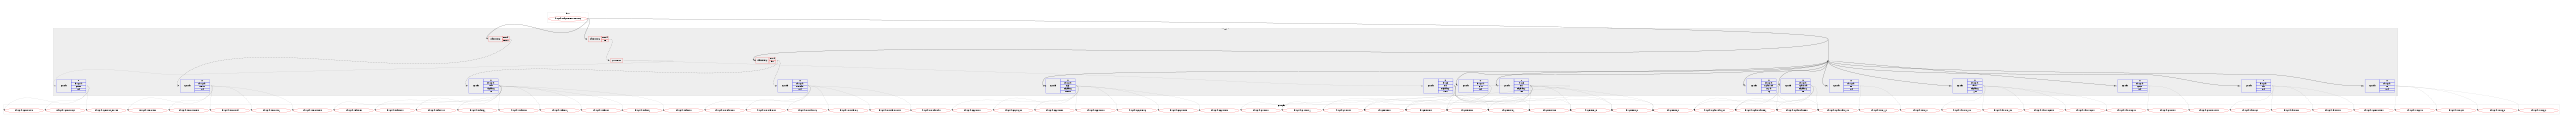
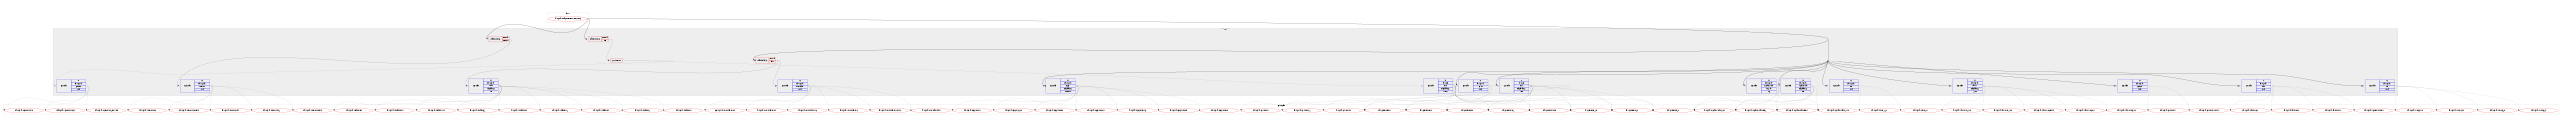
  digraph {
    compound=true
    concentrate=true
    fontname=Helvetica
    fontsize=10
    newrank=true
    rankdir=TB
    ranksep=1.5
    node [color=red fontname=Helvetica fontsize=10]
    edge [arrowhead=vee headport=w style=dotted tailport=e weight=100]
    n1 [label="dev-haskell/streaming-commons-0.1.16" width=4]
    n2 [color=blue label=<<TABLE BORDER="0" CELLBORDER="1" CELLSPACING="0" CELLPADDING="4" WIDTH="220"><TR><TD ROWSPAN="6" CELLPADDING="30">pack_dep</TD></TR><TR><TD WIDTH="110">no</TD></TR><TR><TD>dev-haskell</TD></TR><TR><TD>haddock</TD></TR><TR><TD>none</TD></TR><TR><TD></TD></TR></TABLE>> shape=none]
    n3 [color=blue label=<<TABLE BORDER="0" CELLBORDER="1" CELLSPACING="0" CELLPADDING="4" WIDTH="220"><TR><TD ROWSPAN="6" CELLPADDING="30">pack_dep</TD></TR><TR><TD WIDTH="110">no</TD></TR><TR><TD>dev-lang</TD></TR><TR><TD>ghc</TD></TR><TR><TD>greaterequal</TD></TR><TR><TD>7.10.2</TD></TR></TABLE>> shape=none]
    n4 [label=<<TABLE BORDER="0" CELLBORDER="1" CELLSPACING="0" CELLPADDING="4"><TR><TD CELLPADDING="10">any_of_group</TD></TR></TABLE>> shape=none]
    n5 [label=<<TABLE BORDER="0" CELLBORDER="1" CELLSPACING="0" CELLPADDING="4"><TR><TD ROWSPAN="3" CELLPADDING="10">use_conditional</TD></TR><TR><TD>positive</TD></TR><TR><TD>doc</TD></TR></TABLE>> shape=none]
    n6 [color=blue label=<<TABLE BORDER="0" CELLBORDER="1" CELLSPACING="0" CELLPADDING="4" WIDTH="220"><TR><TD ROWSPAN="6" CELLPADDING="30">pack_dep</TD></TR><TR><TD WIDTH="110">no</TD></TR><TR><TD>dev-haskell</TD></TR><TR><TD>hscolour</TD></TR><TR><TD>none</TD></TR><TR><TD></TD></TR></TABLE>> shape=none]
    n7 [label=<<TABLE BORDER="0" CELLBORDER="1" CELLSPACING="0" CELLPADDING="4"><TR><TD ROWSPAN="3" CELLPADDING="10">use_conditional</TD></TR><TR><TD>positive</TD></TR><TR><TD>hscolour</TD></TR></TABLE>> shape=none]
    n8 [color=blue label=<<TABLE BORDER="0" CELLBORDER="1" CELLSPACING="0" CELLPADDING="4" WIDTH="220"><TR><TD ROWSPAN="6" CELLPADDING="30">pack_dep</TD></TR><TR><TD WIDTH="110">no</TD></TR><TR><TD>dev-haskell</TD></TR><TR><TD>hspec</TD></TR><TR><TD>greaterequal</TD></TR><TR><TD>1.8</TD></TR></TABLE>> shape=none]
    n9 [color=blue label=<<TABLE BORDER="0" CELLBORDER="1" CELLSPACING="0" CELLPADDING="4" WIDTH="220"><TR><TD ROWSPAN="6" CELLPADDING="30">pack_dep</TD></TR><TR><TD WIDTH="110">no</TD></TR><TR><TD>dev-haskell</TD></TR><TR><TD>quickcheck</TD></TR><TR><TD>none</TD></TR><TR><TD></TD></TR></TABLE>> shape=none]
    n10 [label=<<TABLE BORDER="0" CELLBORDER="1" CELLSPACING="0" CELLPADDING="4"><TR><TD ROWSPAN="3" CELLPADDING="10">use_conditional</TD></TR><TR><TD>positive</TD></TR><TR><TD>test</TD></TR></TABLE>> shape=none]
    n11 [color=blue label=<<TABLE BORDER="0" CELLBORDER="1" CELLSPACING="0" CELLPADDING="4" WIDTH="220"><TR><TD ROWSPAN="6" CELLPADDING="30">pack_dep</TD></TR><TR><TD WIDTH="110">no</TD></TR><TR><TD>dev-haskell</TD></TR><TR><TD>cabal</TD></TR><TR><TD>greaterequal</TD></TR><TR><TD>1.18.1.3</TD></TR></TABLE>> shape=none]
    n12 [color=blue label=<<TABLE BORDER="0" CELLBORDER="1" CELLSPACING="0" CELLPADDING="4" WIDTH="220"><TR><TD ROWSPAN="6" CELLPADDING="30">pack_dep</TD></TR><TR><TD WIDTH="110">no</TD></TR><TR><TD>dev-haskell</TD></TR><TR><TD>async</TD></TR><TR><TD>none</TD></TR><TR><TD></TD></TR></TABLE>> shape=none]
    n13 [color=blue label=<<TABLE BORDER="0" CELLBORDER="1" CELLSPACING="0" CELLPADDING="4" WIDTH="220"><TR><TD ROWSPAN="6" CELLPADDING="30">pack_dep</TD></TR><TR><TD WIDTH="110">no</TD></TR><TR><TD>dev-haskell</TD></TR><TR><TD>blaze-builder</TD></TR><TR><TD>greaterequal</TD></TR><TR><TD>0.3</TD></TR></TABLE>> shape=none]
    n14 [color=blue label=<<TABLE BORDER="0" CELLBORDER="1" CELLSPACING="0" CELLPADDING="4" WIDTH="220"><TR><TD ROWSPAN="6" CELLPADDING="30">pack_dep</TD></TR><TR><TD WIDTH="110">no</TD></TR><TR><TD>dev-haskell</TD></TR><TR><TD>stm</TD></TR><TR><TD>none</TD></TR><TR><TD></TD></TR></TABLE>> shape=none]
    n15 [color=blue label=<<TABLE BORDER="0" CELLBORDER="1" CELLSPACING="0" CELLPADDING="4" WIDTH="220"><TR><TD ROWSPAN="6" CELLPADDING="30">pack_dep</TD></TR><TR><TD WIDTH="110">no</TD></TR><TR><TD>dev-haskell</TD></TR><TR><TD>blaze-builder</TD></TR><TR><TD>smaller</TD></TR><TR><TD>0.5</TD></TR></TABLE>> shape=none]
    n16 [color=blue label=<<TABLE BORDER="0" CELLBORDER="1" CELLSPACING="0" CELLPADDING="4" WIDTH="220"><TR><TD ROWSPAN="6" CELLPADDING="30">pack_dep</TD></TR><TR><TD WIDTH="110">no</TD></TR><TR><TD>dev-haskell</TD></TR><TR><TD>network</TD></TR><TR><TD>greaterequal</TD></TR><TR><TD>2.4.0.0</TD></TR></TABLE>> shape=none]
    n17 [color=blue label=<<TABLE BORDER="0" CELLBORDER="1" CELLSPACING="0" CELLPADDING="4" WIDTH="220"><TR><TD ROWSPAN="6" CELLPADDING="30">pack_dep</TD></TR><TR><TD WIDTH="110">no</TD></TR><TR><TD>dev-haskell</TD></TR><TR><TD>random</TD></TR><TR><TD>none</TD></TR><TR><TD></TD></TR></TABLE>> shape=none]
    n18 [color=blue label=<<TABLE BORDER="0" CELLBORDER="1" CELLSPACING="0" CELLPADDING="4" WIDTH="220"><TR><TD ROWSPAN="6" CELLPADDING="30">pack_dep</TD></TR><TR><TD WIDTH="110">no</TD></TR><TR><TD>dev-haskell</TD></TR><TR><TD>text</TD></TR><TR><TD>none</TD></TR><TR><TD></TD></TR></TABLE>> shape=none]
    n19 [color=blue label=<<TABLE BORDER="0" CELLBORDER="1" CELLSPACING="0" CELLPADDING="4" WIDTH="220"><TR><TD ROWSPAN="6" CELLPADDING="30">pack_dep</TD></TR><TR><TD WIDTH="110">no</TD></TR><TR><TD>dev-haskell</TD></TR><TR><TD>zlib</TD></TR><TR><TD>none</TD></TR><TR><TD></TD></TR></TABLE>> shape=none]
    n20 [color=blue label=<<TABLE BORDER="0" CELLBORDER="1" CELLSPACING="0" CELLPADDING="4" WIDTH="220"><TR><TD ROWSPAN="6" CELLPADDING="30">pack_dep</TD></TR><TR><TD WIDTH="110">no</TD></TR><TR><TD>dev-lang</TD></TR><TR><TD>ghc</TD></TR><TR><TD>greaterequal</TD></TR><TR><TD>7.8.2</TD></TR></TABLE>> shape=none]
    n21 [label="dev-haskell/haddock-2.14.3.0.7.8.3" width=4]
    n22 [label="none-haskell/haddock-2.16.1" width=4]
    n23 [label="dev-haskell/haddock-2.17.2" width=4]
    n24 [label="dev-lang/ghc-7.10.3" width=4]
    n25 [label="dev-lang/ghc-7.8.4" width=4]
    n26 [label="dev-lang/ghc-8.0.2" width=4]
    n27 [label="dev-lang/ghc-8.2.1" width=4]
    n28 [label="dev-lang/ghc-8.2.2" width=4]
    n29 [label="dev-lang/ghc-8.4.1" width=4]
    n30 [label="dev-lang/ghc-8.4.2" width=4]
    n31 [label="dev-lang/ghc-8.4.3" width=4]
    n32 [label="dev-haskell/hscolour-2.19" width=4]
    n33 [label="dev-haskell/hscolour-1.20.3-r1" width=4]
-   n34 [label="stm-haskell/hscolour-1.22" width=4]
+   n34 [label="dev-haskell/hscolour-1.22" width=4]
    n35 [label="dev-haskell/hscolour-1.23-r1" width=4]
    n36 [label="dev-haskell/hscolour-1.24" width=4]
    n37 [label="dev-haskell/hspec-1.10.0" width=4]
    n38 [label="dev-haskell/hspec-1.5.4" width=4]
    n39 [label="dev-haskell/hspec-1.7.2.1" width=4]
    n40 [label="dev-haskell/hspec-1.8.1.1" width=4]
    n41 [label="dev-haskell/hspec-1.8.3" width=4]
    n42 [label="dev-haskell/hspec-2.1.2" width=4]
    n43 [label="dev-haskell/hspec-2.1.4" width=4]
    n44 [label="dev-haskell/hspec-2.2.1" width=4]
    n45 [label="dev-haskell/hspec-2.2.4" width=4]
    n46 [label="dev-haskell/quickcheck-1.2.0.1-r1" width=4]
    n47 [label="dev-haskell/quickcheck-2.6" width=4]
    n48 [label="dev-haskell/quickcheck-2.7.6" width=4]
    n49 [label="dev-haskell/quickcheck-2.8.1" width=4]
-   n50 [label="dev-haskell/quickcheck-2.8.2" width=4]
+   n50 [label="pack-haskell/quickcheck-2.8.2" width=4]
    n51 [label="dev-haskell/quickcheck-2.9.2" width=4]
    n52 [label="dev-haskell/cabal-1.18.1.2" width=4]
    n53 [label="dev-haskell/cabal-1.18.1.3" width=4]
    n54 [label="dev-haskell/cabal-1.18.1.5" width=4]
    n55 [label="dev-haskell/cabal-1.20.0.2" width=4]
    n56 [label="dev-haskell/cabal-1.22.8.0" width=4]
    n57 [label="dev-haskell/cabal-1.24.2.0" width=4]
    n58 [label="dev-haskell/cabal-2.0.0.2" width=4]
    n59 [label="dev-haskell/async-2.0.1.4" width=4]
    n60 [label="dev-haskell/async-2.0.2" width=4]
    n61 [label="dev-haskell/async-2.1.1" width=4]
    n62 [label="dev-haskell/blaze-builder-0.3.3.2" width=4]
    n63 [label="dev-haskell/blaze-builder-0.3.3.4" width=4]
    n64 [label="dev-haskell/blaze-builder-0.4.0.1" width=4]
    n65 [label="dev-haskell/blaze-builder-0.4.0.2" width=4]
    n66 [label="dev-haskell/network-2.4.1.2" width=4]
    n67 [label="dev-haskell/network-2.4.2.2" width=4]
    n68 [label="dev-haskell/network-2.5.0.0" width=4]
    n69 [label="dev-haskell/network-2.6.2.1" width=4]
    n70 [label="dev-haskell/network-2.6.3.1-r1" width=4]
    n71 [label="dev-haskell/random-1.0.1.1-r1" width=4]
    n72 [label="dev-haskell/random-1.1" width=4]
    n73 [label="dev-haskell/stm-2.4.2" width=4]
    n74 [label="dev-haskell/stm-2.4.4.1" width=4]
    n75 [label="dev-haskell/haddock-0.11.3.1" width=4]
    n76 [label="dev-haskell/text-1.1.1.3" width=4]
    n77 [label="dev-haskell/text-1.2.2.0" width=4]
    n78 [label="dev-haskell/text-1.2.6.1" width=4]
    n79 [label="dev-haskell/zlib-0.5.4.1" width=4]
    n80 [label="dev-haskell/zlib-0.5.4.2" width=4]
    n81 [label="dev-haskell/zlib-0.6.1.1" width=4]
    n82 [label="dev-haskell/zlib-6.6.1.2" width=4]
    subgraph cluster_1 {
      color=gray
      label=<<i>ebuild</i>>
      rank=same
      n1
    }
    subgraph cluster_2 {
      color=gray
      label=<<i>dependencies</i>>
      subgraph cluster_3 {
        color=gray
        fillcolor="#eeeeee"
        label=<<i>compile</i>>
        style=filled
        subgraph sub_4 {
          color=gray
          fillcolor="#eeeeee"
          label=<<i>compile</i>>
          style=filled
          n5
          subgraph sub_5 {
            color=gray
            fillcolor="#eeeeee"
            label=<<i>compile</i>>
            style=filled
            n4
            subgraph sub_6 {
              color=gray
              fillcolor="#eeeeee"
              label=<<i>compile</i>>
              style=filled
              n2
            }
            subgraph sub_7 {
              color=gray
              fillcolor="#eeeeee"
              label=<<i>compile</i>>
              style=filled
              n3
            }
          }
        }
        subgraph sub_8 {
          color=gray
          fillcolor="#eeeeee"
          label=<<i>compile</i>>
          style=filled
          n7
          subgraph sub_9 {
            color=gray
            fillcolor="#eeeeee"
            label=<<i>compile</i>>
            style=filled
            n6
          }
        }
        subgraph sub_10 {
          color=gray
          fillcolor="#eeeeee"
          label=<<i>compile</i>>
          style=filled
          n10
          subgraph sub_11 {
            color=gray
            fillcolor="#eeeeee"
            label=<<i>compile</i>>
            style=filled
            n8
          }
          subgraph sub_12 {
            color=gray
            fillcolor="#eeeeee"
            label=<<i>compile</i>>
            style=filled
            n9
          }
        }
        subgraph sub_13 {
          color=gray
          fillcolor="#eeeeee"
          label=<<i>compile</i>>
          style=filled
          n11
        }
      }
      subgraph cluster_14 {
        color=gray
        fillcolor="#eeeeee"
        label=<<i>compile and run</i>>
        style=filled
        subgraph sub_15 {
          color=gray
          fillcolor="#eeeeee"
          label=<<i>compile and run</i>>
          style=filled
          n12
        }
        subgraph sub_16 {
          color=gray
          fillcolor="#eeeeee"
          label=<<i>compile and run</i>>
          style=filled
          n13
        }
        subgraph sub_17 {
          color=gray
          fillcolor="#eeeeee"
          label=<<i>compile and run</i>>
          style=filled
          n14
        }
        subgraph sub_18 {
          color=gray
          fillcolor="#eeeeee"
          label=<<i>compile and run</i>>
          style=filled
          n15
        }
        subgraph sub_19 {
          color=gray
          fillcolor="#eeeeee"
          label=<<i>compile and run</i>>
          style=filled
          n16
        }
        subgraph sub_20 {
          color=gray
          fillcolor="#eeeeee"
          label=<<i>compile and run</i>>
          style=filled
          n17
        }
        subgraph sub_21 {
          color=gray
          fillcolor="#eeeeee"
          label=<<i>compile and run</i>>
          style=filled
          n18
        }
        subgraph sub_22 {
          color=gray
          fillcolor="#eeeeee"
          label=<<i>compile and run</i>>
          style=filled
          n19
        }
        subgraph sub_23 {
          color=gray
          fillcolor="#eeeeee"
          label=<<i>compile and run</i>>
          style=filled
          n20
        }
      }
      subgraph cluster_24 {
        color=gray
        fillcolor="#eeeeee"
        label=<<i>run</i>>
        style=filled
      }
    }
    subgraph cluster_25 {
      color=gray
      label=<<i>candidates</i>>
      rank=same
      subgraph sub_26 {
        color=black
        label=<<i>candidates</i>>
        nodesep=1
        rank=same
        n21
        n22
        n23
      }
      subgraph sub_27 {
        color=black
        label=<<i>candidates</i>>
        nodesep=1
        rank=same
        n24
        n25
        n26
        n27
        n28
        n29
        n30
        n31
      }
      subgraph sub_28 {
        color=black
        label=<<i>candidates</i>>
        nodesep=1
        rank=same
        n32
        n33
        n34
        n35
        n36
      }
      subgraph sub_29 {
        color=black
        label=<<i>candidates</i>>
        nodesep=1
        rank=same
        n37
        n38
        n39
        n40
        n41
        n42
        n43
        n44
        n45
      }
      subgraph sub_30 {
        color=black
        label=<<i>candidates</i>>
        nodesep=1
        rank=same
        n46
        n47
        n48
        n49
        n50
        n51
      }
      subgraph sub_31 {
        color=black
        label=<<i>candidates</i>>
        nodesep=1
        rank=same
        n52
        n53
        n54
        n55
        n56
        n57
        n58
      }
      subgraph sub_32 {
        color=black
        label=<<i>candidates</i>>
        nodesep=1
        rank=same
        n59
        n60
        n61
      }
      subgraph sub_33 {
        color=black
        label=<<i>candidates</i>>
        nodesep=1
        rank=same
        n62
        n63
        n64
        n65
      }
      subgraph sub_34 {
        color=black
        label=<<i>candidates</i>>
        nodesep=1
        rank=same
        n62
        n63
        n64
        n65
      }
      subgraph sub_35 {
        color=black
        label=<<i>candidates</i>>
        nodesep=1
        rank=same
        n66
        n67
        n68
        n69
        n70
      }
      subgraph sub_36 {
        color=black
        label=<<i>candidates</i>>
        nodesep=1
        rank=same
        n71
        n72
      }
      subgraph sub_37 {
        color=black
        label=<<i>candidates</i>>
        nodesep=1
        rank=same
        n73
        n74
      }
      subgraph sub_38 {
        color=black
        label=<<i>candidates</i>>
        nodesep=1
        rank=same
        n75
        n76
        n77
        n78
      }
      subgraph sub_39 {
        color=black
        label=<<i>candidates</i>>
        nodesep=1
        rank=same
        n79
        n80
        n81
        n82
      }
      subgraph sub_40 {
        color=black
        label=<<i>candidates</i>>
        nodesep=1
        rank=same
        n24
        n25
        n26
        n27
        n28
        n29
        n30
        n31
      }
    }
    n1 -> n5 [style=solid weight=20]
    n1 -> n7 [style=solid weight=20]
    n1 -> n10 [style=solid weight=20]
    n1 -> n11 [style=solid weight=20]
    n1 -> n12 [arrowhead=odotvee style=solid weight=20]
    n1 -> n13 [arrowhead=odotvee style=solid weight=20]
    n1 -> n14 [arrowhead=odotvee style=solid weight=20]
    n1 -> n15 [arrowhead=odotvee style=solid weight=20]
    n1 -> n16 [arrowhead=odotvee style=solid weight=20]
    n1 -> n17 [arrowhead=odotvee style=solid weight=20]
    n1 -> n18 [arrowhead=odotvee style=solid weight=20]
    n1 -> n19 [arrowhead=odotvee style=solid weight=20]
    n1 -> n20 [arrowhead=odotvee style=solid weight=20]
    n2 -> n21
    n2 -> n22
    n2 -> n23
    n3 -> n24
    n3 -> n25
    n3 -> n26
    n3 -> n27
    n3 -> n28
    n3 -> n29
    n3 -> n30
    n3 -> n31
    n4 -> n2 [arrowhead=oinv weight=20]
    n4 -> n3 [arrowhead=oinv weight=20]
    n5 -> n4 [style=dashed weight=20]
    n6 -> n32
    n6 -> n33
    n6 -> n34
    n6 -> n35
    n6 -> n36
    n7 -> n6 [style=dashed weight=20]
    n8 -> n37
    n8 -> n38
    n8 -> n39
    n8 -> n40
    n8 -> n41
    n8 -> n42
    n8 -> n43
    n8 -> n44
    n8 -> n45
    n9 -> n46
    n9 -> n47
    n9 -> n48
    n9 -> n49
    n9 -> n50
    n9 -> n51
    n10 -> n8 [style=dashed weight=20]
    n10 -> n9 [style=dashed weight=20]
    n11 -> n52
    n11 -> n53
    n11 -> n54
    n11 -> n55
    n11 -> n56
    n11 -> n57
    n11 -> n58
    n12 -> n59
    n12 -> n60
    n12 -> n61
    n13 -> n62
    n13 -> n63
    n13 -> n64
    n13 -> n65
    n14 -> n73
    n14 -> n74
    n15 -> n62
    n15 -> n63
    n15 -> n64
    n15 -> n65
    n16 -> n66
    n16 -> n67
    n16 -> n68
    n16 -> n69
    n16 -> n70
    n17 -> n71
    n17 -> n72
    n18 -> n75
    n18 -> n76
    n18 -> n77
    n18 -> n78
    n19 -> n79
    n19 -> n80
    n19 -> n81
    n19 -> n82
    n20 -> n24
    n20 -> n25
    n20 -> n26
    n20 -> n27
    n20 -> n28
    n20 -> n29
    n20 -> n30
    n20 -> n31
  }
